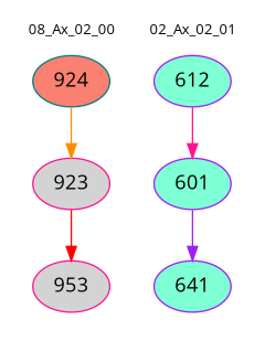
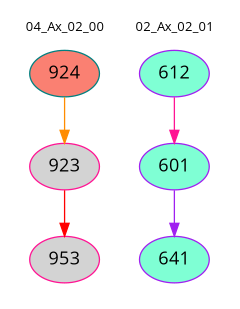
  digraph {
    fontname="Open Sans"
    node [color=purple fillcolor=aquamarine fontname="Open Sans" style=filled]
    edge [fontname="Open Sans"]
    n1 [color=teal fillcolor=salmon label=924]
    n2 [color=deeppink fillcolor=lightgrey label=923]
    n3 [color=deeppink fillcolor=lightgrey label=953]
    n4 [label=612]
    n5 [label=601]
    n6 [label=641]
    subgraph cluster_1 {
      color=white
      fontsize=10
-     label="08_Ax_02_00"
+     label="04_Ax_02_00"
      n1
      n2
      n3
    }
    subgraph cluster_2 {
      color=white
      fontsize=10
      label="02_Ax_02_01"
      n4
      n5
      n6
    }
    n1 -> n2 [color=darkorange]
    n2 -> n3 [color=red]
    n4 -> n5 [color=deeppink]
    n5 -> n6 [color=purple]
  }
